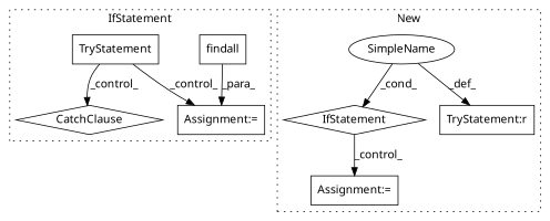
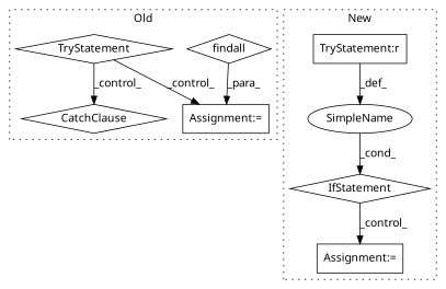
  digraph {
    fontname="Noto Sans"
    node [a=7 fontname="Noto Sans" l=1 shape=box]
    edge [fontname="Noto Sans"]
-   n1 [a=32 l="8,1" label=findall s="21617,21658"]
+   n1 [a=32 l="8,1" label=findall s="21617,21658" shape=diamond]
    n2 [label="Assignment:=" s=21607]
-   n3 [a=54 l=4 label=TryStatement s=21590]
+   n3 [a=54 l=4 label=TryStatement s=21590 shape=diamond]
    n4 [a=12 l="11,2" label=CatchClause s="21672,21706" shape=diamond]
    n5 [a=25 l="4,2" label=IfStatement s="20614,20629" shape=diamond]
    n6 [label="Assignment:=" s=20682]
    n7 [a=42 label=SimpleName shape=ellipse l=""]
    n8 [a=27 l=4 label="TryStatement:r" s=20623]
    subgraph cluster_1 {
-     label=IfStatement
+     label=Old
      style=dotted
      n1
      n2
      n3
      n4
    }
    subgraph cluster_2 {
      label=New
      style=dotted
      n5
      n6
      n7
      n8
    }
    n1 -> n2 [label=_para_]
    n3 -> n2 [label=_control_]
    n3 -> n4 [label=_control_]
    n5 -> n6 [label=_control_]
    n7 -> n5 [label=_cond_]
-   n7 -> n8 [label=_def_]
+   n8 -> n7 [label=_def_]
  }
